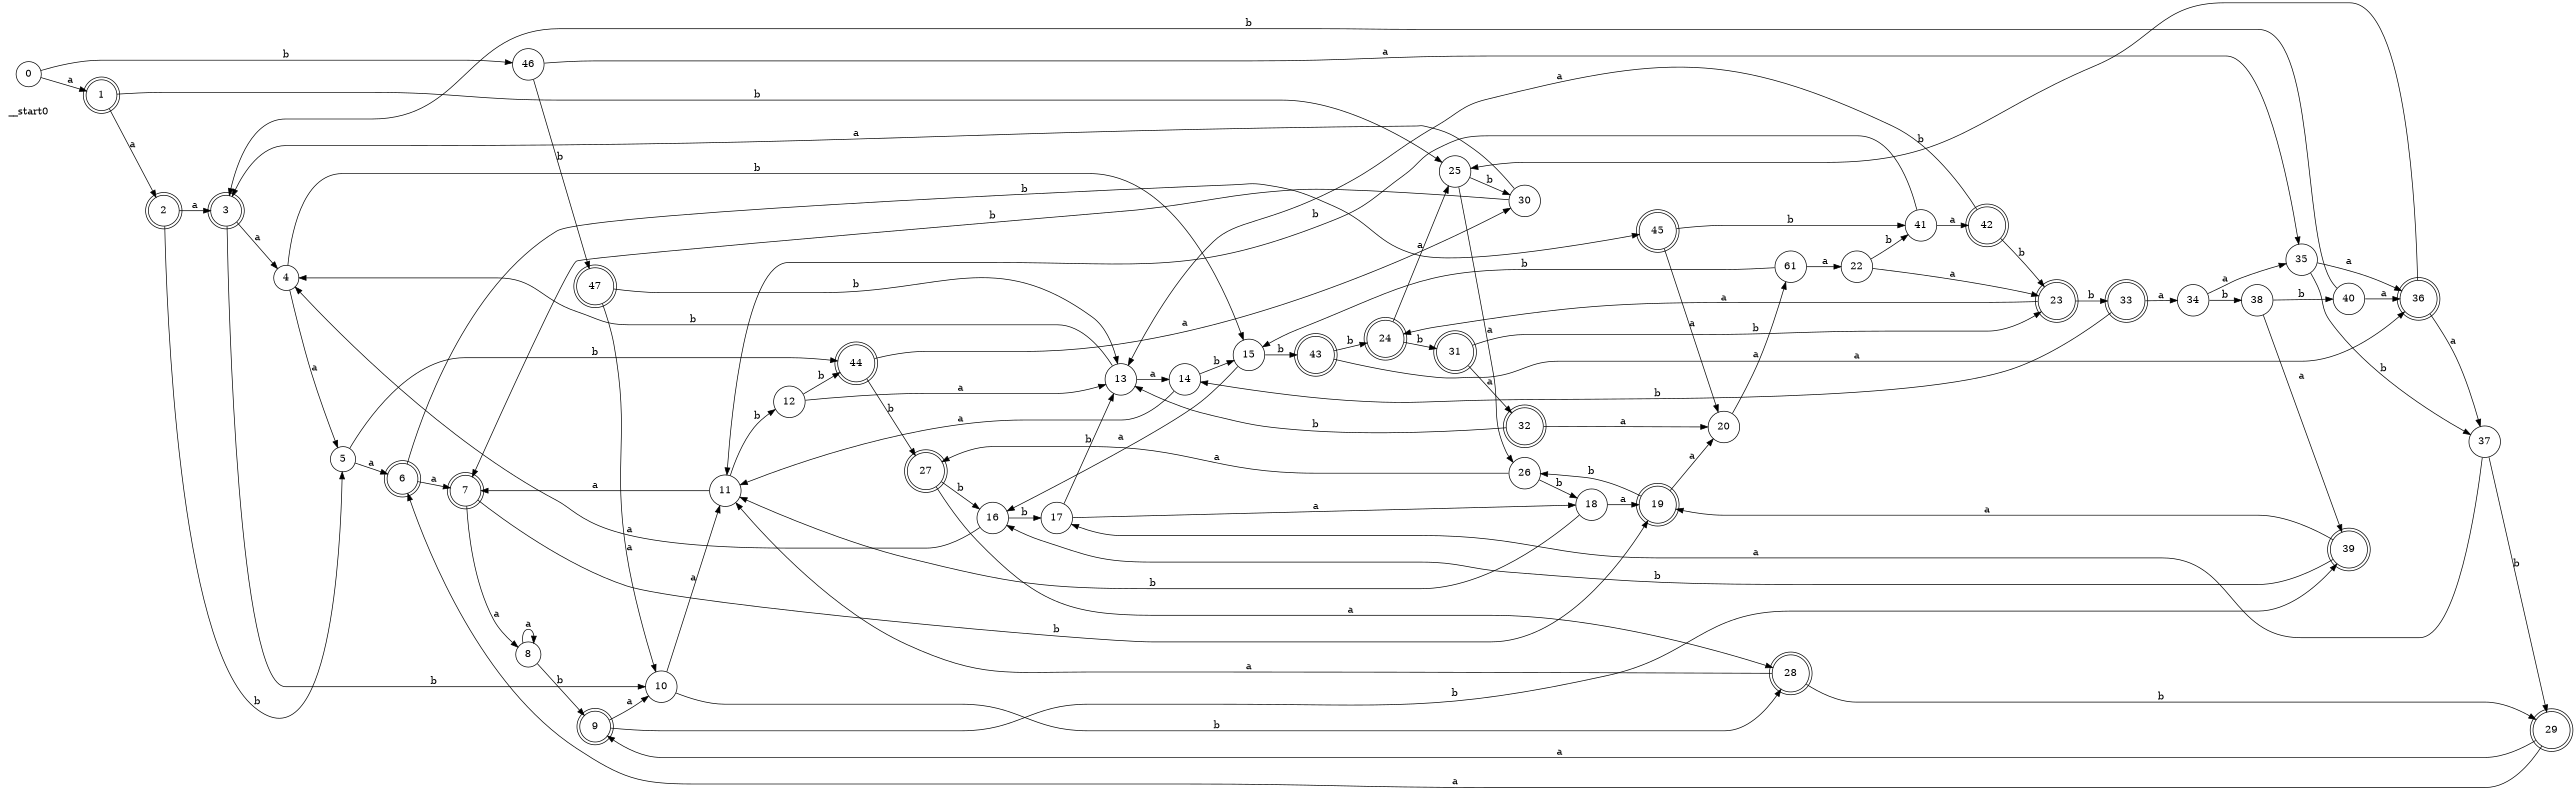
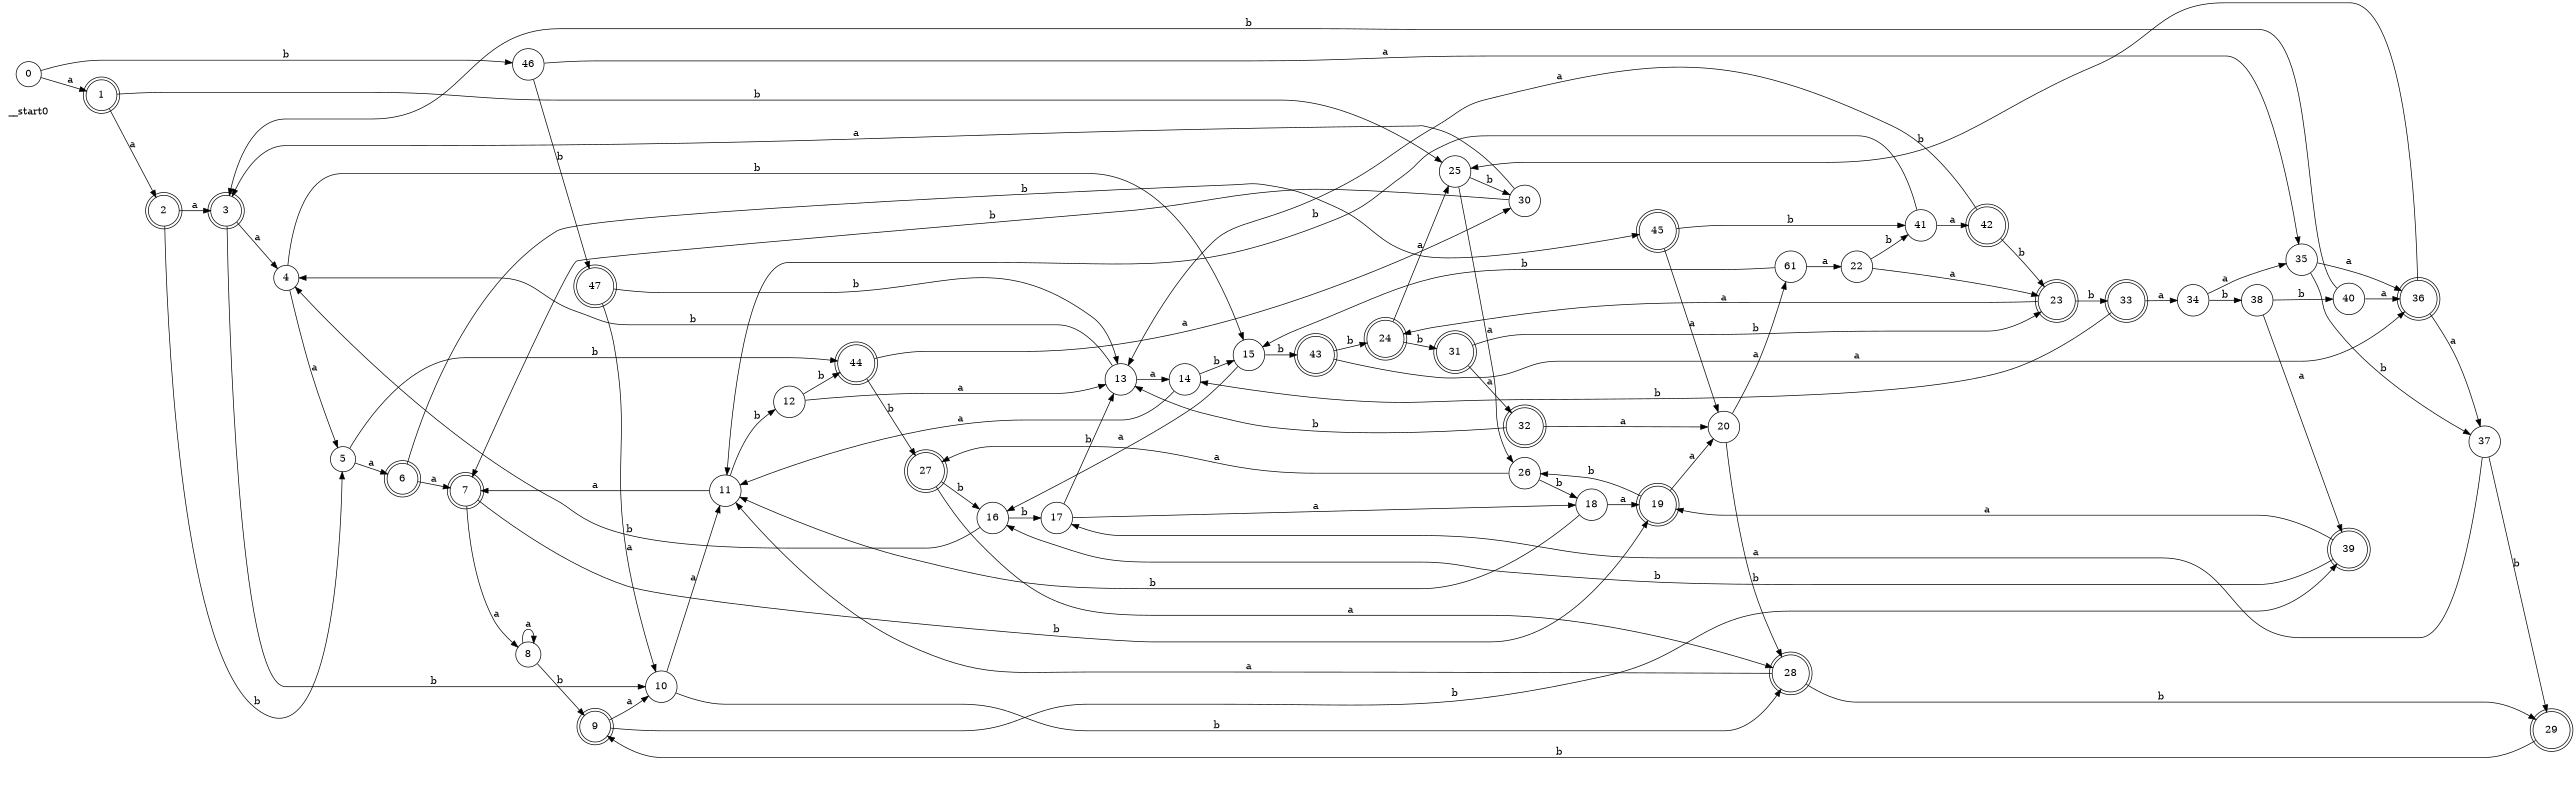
  digraph {
    rankdir=LR
    node [shape=circle color=black fillcolor=white style=filled]
    __start0 [shape=none color="" fillcolor="" style=""]
    n2 [label=0]
    n3 [label=1 shape=doublecircle style="rounded,filled"]
    n4 [label=46]
    n5 [label=2 shape=doublecircle style="rounded,filled"]
    n6 [label=25]
    n7 [label=35]
    n8 [label=47 shape=doublecircle style="rounded,filled"]
    n9 [label=3 shape=doublecircle style="rounded,filled"]
    n10 [label=5]
    n11 [label=26]
    n12 [label=30]
    n13 [label=4]
    n14 [label=10]
    n15 [label=6 shape=doublecircle style="rounded,filled"]
    n16 [label=44 shape=doublecircle style="rounded,filled"]
    n17 [label=15]
    n18 [label=11]
    n19 [label=28 shape=doublecircle style="rounded,filled"]
    n20 [label=16]
    n21 [label=43 shape=doublecircle style="rounded,filled"]
    n22 [label=7 shape=doublecircle style="rounded,filled"]
    n23 [label=45 shape=doublecircle style="rounded,filled"]
    n24 [label=27 shape=doublecircle style="rounded,filled"]
    n25 [label=8]
    n26 [label=19 shape=doublecircle style="rounded,filled"]
    n27 [label=20]
    n28 [label=41]
    n29 [label=9 shape=doublecircle style="rounded,filled"]
    n30 [label=39 shape=doublecircle style="rounded,filled"]
    n31 [label=12]
    n32 [label=29 shape=doublecircle style="rounded,filled"]
    n33 [label=13]
    n34 [label=14]
    n35 [label=17]
    n36 [label=24 shape=doublecircle style="rounded,filled"]
    n37 [label=36 shape=doublecircle style="rounded,filled"]
    n38 [label=18]
    n39 [label=61]
    n40 [label=22]
    n41 [label=23 shape=doublecircle style="rounded,filled"]
    n42 [label=33 shape=doublecircle style="rounded,filled"]
    n43 [label=42 shape=doublecircle style="rounded,filled"]
    n44 [label=31 shape=doublecircle style="rounded,filled"]
    n45 [label=34]
    n46 [label=32 shape=doublecircle style="rounded,filled"]
    n47 [label=38]
    n48 [label=37]
    n49 [label=40]
    n2 -> n3 [label=a]
    n2 -> n4 [label=b]
    n3 -> n5 [label=a]
    n3 -> n6 [label=b]
    n4 -> n7 [label=a]
    n4 -> n8 [label=b]
    n5 -> n9 [label=a]
    n5 -> n10 [label=b]
    n6 -> n11 [label=a]
    n6 -> n12 [label=b]
    n7 -> n37 [label=a]
    n7 -> n48 [label=b]
    n8 -> n14 [label=a]
    n8 -> n33 [label=b]
    n9 -> n13 [label=a]
    n9 -> n14 [label=b]
    n10 -> n15 [label=a]
    n10 -> n16 [label=b]
    n11 -> n24 [label=a]
    n11 -> n38 [label=b]
    n12 -> n9 [label=a]
    n12 -> n22 [label=b]
    n13 -> n10 [label=a]
    n13 -> n17 [label=b]
    n14 -> n18 [label=a]
    n14 -> n19 [label=b]
    n15 -> n22 [label=a]
    n15 -> n23 [label=b]
    n16 -> n12 [label=a]
    n16 -> n24 [label=b]
    n17 -> n20 [label=a]
    n17 -> n21 [label=b]
    n18 -> n22 [label=a]
    n18 -> n31 [label=b]
    n19 -> n18 [label=a]
    n19 -> n32 [label=b]
-   n20 -> n13 [label=a]
+   n20 -> n13 [label=b]
    n20 -> n35 [label=b]
    n21 -> n36 [label=b]
    n21 -> n37 [label=a]
    n22 -> n25 [label=a]
    n22 -> n26 [label=b]
    n23 -> n27 [label=a]
    n23 -> n28 [label=b]
    n24 -> n19 [label=a]
    n24 -> n20 [label=b]
    n25 -> n25 [label=a]
    n25 -> n29 [label=b]
    n26 -> n11 [label=b]
    n26 -> n27 [label=a]
+   n27 -> n19 [label=b]
    n27 -> n39 [label=a]
    n28 -> n18 [label=b]
    n28 -> n43 [label=a]
    n29 -> n14 [label=a]
    n29 -> n30 [label=b]
    n30 -> n20 [label=b]
    n30 -> n26 [label=a]
    n31 -> n16 [label=b]
    n31 -> n33 [label=a]
-   n32 -> n15 [label=a]
-   n32 -> n29 [label=a]
+   n32 -> n29 [label=b]
    n33 -> n13 [label=b]
    n33 -> n34 [label=a]
    n34 -> n17 [label=b]
    n34 -> n18 [label=a]
    n35 -> n33 [label=b]
    n35 -> n38 [label=a]
    n36 -> n6 [label=a]
    n36 -> n44 [label=b]
    n37 -> n6 [label=b]
    n37 -> n48 [label=a]
    n38 -> n18 [label=b]
    n38 -> n26 [label=a]
    n39 -> n17 [label=b]
    n39 -> n40 [label=a]
    n40 -> n28 [label=b]
    n40 -> n41 [label=a]
    n41 -> n36 [label=a]
    n41 -> n42 [label=b]
    n42 -> n34 [label=b]
    n42 -> n45 [label=a]
    n43 -> n33 [label=a]
    n43 -> n41 [label=b]
    n44 -> n41 [label=b]
    n44 -> n46 [label=a]
    n45 -> n7 [label=a]
    n45 -> n47 [label=b]
    n46 -> n27 [label=a]
    n46 -> n33 [label=b]
    n47 -> n30 [label=a]
    n47 -> n49 [label=b]
    n48 -> n32 [label=b]
    n48 -> n35 [label=a]
    n49 -> n9 [label=b]
    n49 -> n37 [label=a]
  }
